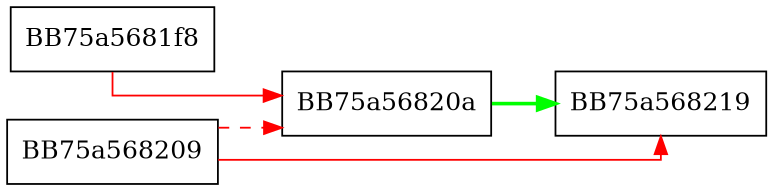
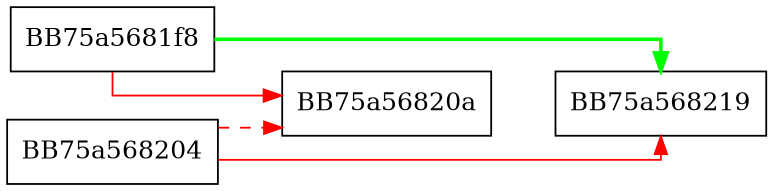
  digraph {
    rankdir=LR
    splines=ortho
    node [shape=box]
    edge [color=red style=solid]
    BB75a5681f8
    BB75a568219
    BB75a56820a
-   BB75a568204 [label=BB75a568209]
-   BB75a56820a -> BB75a568219 [color=green style=bold]
+   BB75a568204
+   BB75a5681f8 -> BB75a568219 [color=green style=bold]
    BB75a5681f8 -> BB75a56820a
    BB75a568204 -> BB75a568219
    BB75a568204 -> BB75a56820a [style=dashed]
  }
